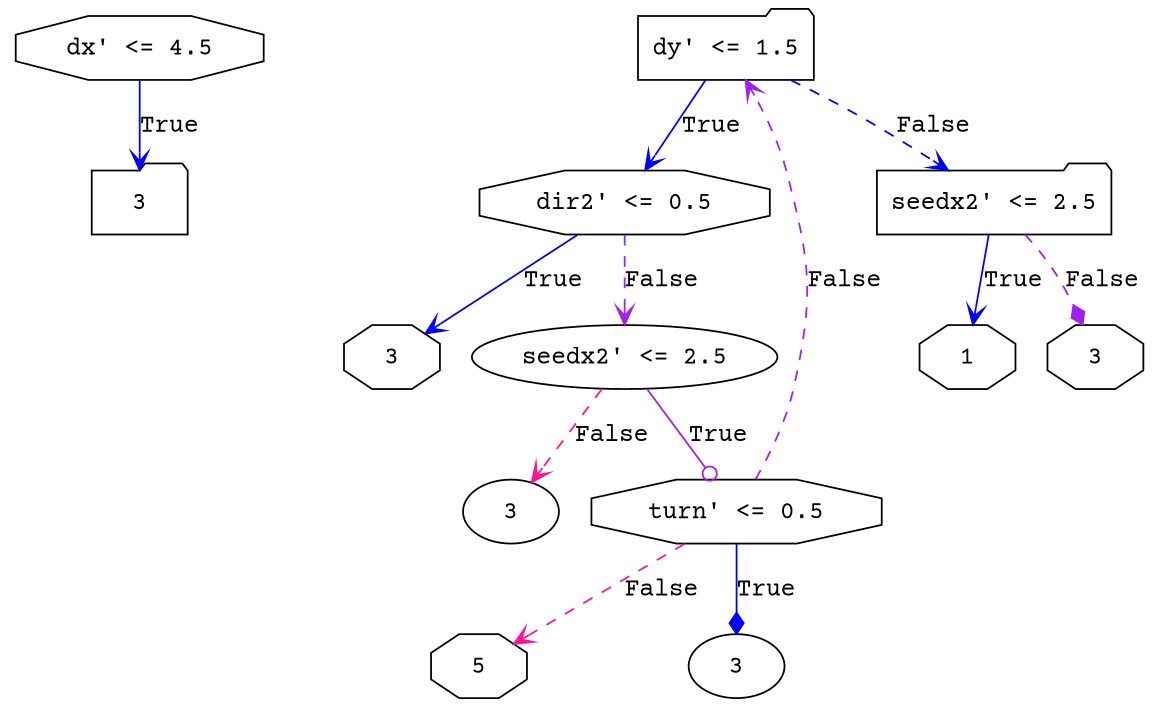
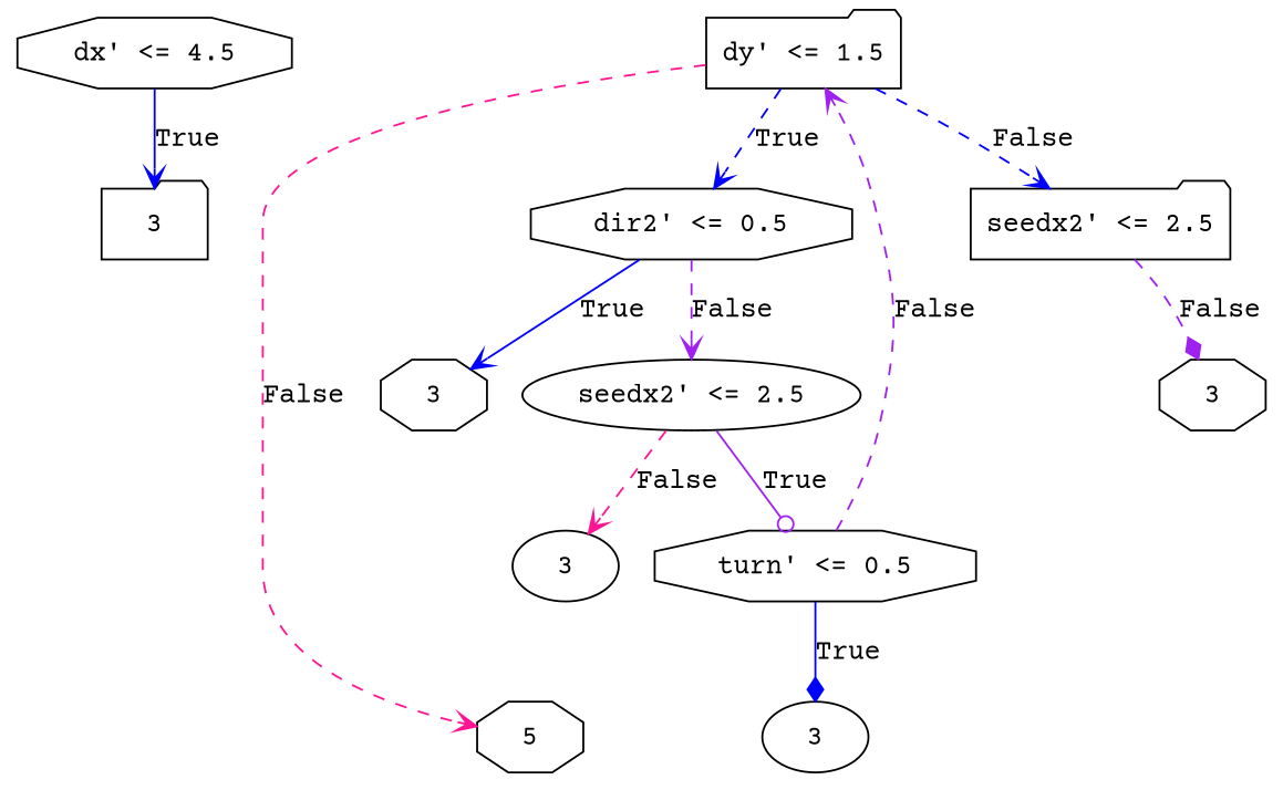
  digraph {
    fontname="Courier Prime"
    node [fontname="Courier Prime" shape=octagon]
    edge [arrowhead=vee color=blue fontname="Courier Prime"]
    n1 [label="dx' <= 4.5"]
    n2 [label=3 shape=folder]
    n3 [label="dy' <= 1.5" shape=folder]
    n4 [label="dir2' <= 0.5"]
    n5 [label="seedx2' <= 2.5" shape=folder]
    n6 [label=3]
    n7 [label="seedx2' <= 2.5" shape=ellipse]
-   n8 [label=1]
    n9 [label=3]
    n10 [label="turn' <= 0.5"]
    n11 [label=3 shape=ellipse]
    n12 [label=3 shape=ellipse]
    n13 [label=5]
    n1 -> n2 [label=True]
-   n3 -> n4 [label=True]
+   n3 -> n4 [label=True style=dashed]
    n3 -> n5 [label=False style=dashed]
    n4 -> n6 [label=True]
    n4 -> n7 [color=purple label=False style=dashed]
-   n5 -> n8 [label=True]
    n5 -> n9 [arrowhead=diamond color=purple label=False style=dashed]
    n7 -> n10 [arrowhead=odot color=purple label=True]
    n7 -> n11 [color=deeppink label=False style=dashed]
    n10 -> n3 [color=purple label=False style=dashed]
    n10 -> n12 [arrowhead=diamond label=True]
-   n10 -> n13 [color=deeppink label=False style=dashed]
+   n3 -> n13 [color=deeppink label=False style=dashed]
  }
